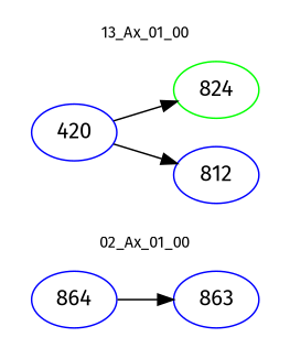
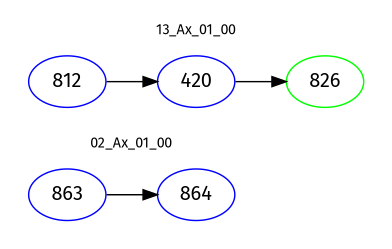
  digraph {
    fontname="Fira Sans"
    rankdir=LR
    node [color=blue fontname="Fira Sans"]
    edge [color=black fontname="Fira Sans"]
    n1 [label=864]
    n2 [label=863]
    n3 [label=420]
    n4 [label=812]
-   n5 [color=green label=824]
+   n5 [color=green label=826]
    subgraph cluster_1 {
      color=white
      fontsize=10
      label="02_Ax_01_00"
      n1
      n2
    }
    subgraph cluster_2 {
      color=white
      fontsize=10
      label="13_Ax_01_00"
      n3
      n4
      n5
    }
-   n1 -> n2
-   n3 -> n4
+   n2 -> n1
+   n4 -> n3
    n3 -> n5
  }
